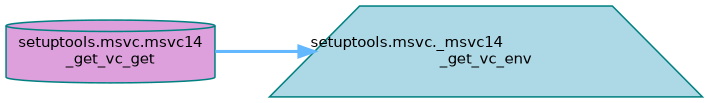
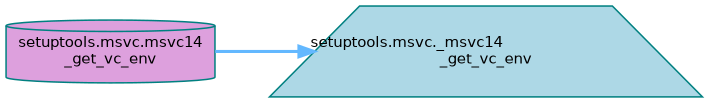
  digraph {
    rankdir=RL
    node [color=teal fontname=Helvetica fontsize=10 style=filled]
    n1 [fillcolor=lightblue fontcolor=black height=0.2 label="setuptools.msvc._msvc14\l_get_vc_env" shape=trapezium width=0.4]
-   n2 [fillcolor=plum height=0.2 label="setuptools.msvc.msvc14\l_get_vc_get" shape=cylinder width=0.4]
+   n2 [fillcolor=plum height=0.2 label="setuptools.msvc.msvc14\l_get_vc_env" shape=cylinder width=0.4]
    n1 -> n2 [color=steelblue1 dir=back fontname=Helvetica fontsize=10 labelfontname=Helvetica labelfontsize=10 style=bold]
  }
